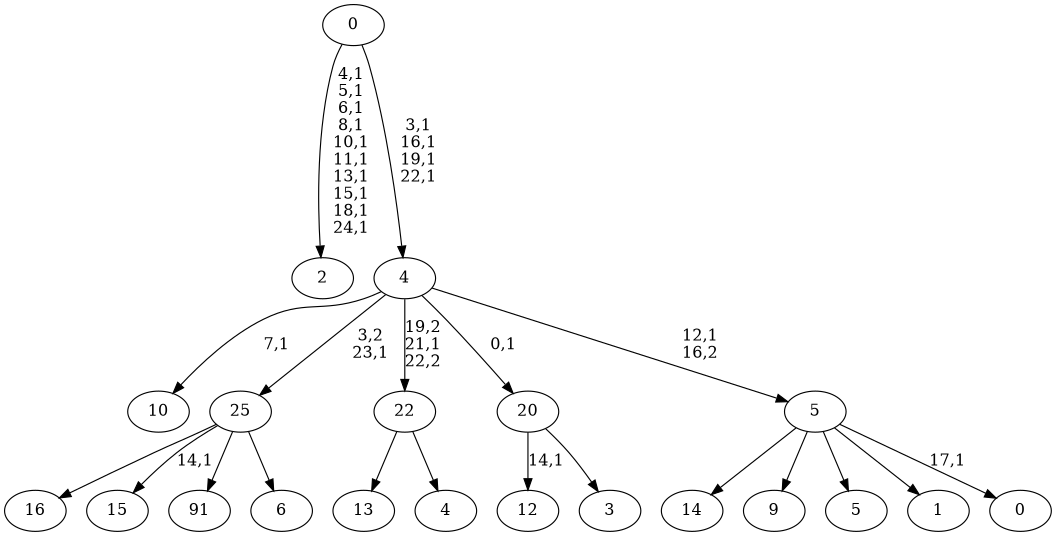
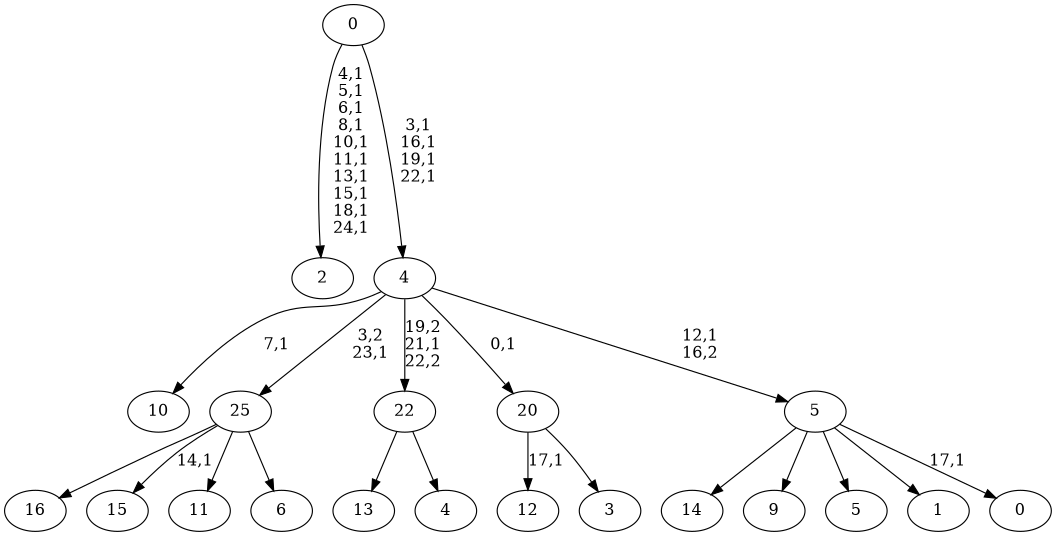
  digraph {
    n1 [label=16]
    n2 [label=15]
    n3 [label=14]
    n4 [label=13]
    n5 [label=12]
-   n6 [label=91]
+   n6 [label=11]
    n7 [label=10]
    n8 [label=9]
    n9 [label=6]
    25
    n11 [label=5]
    n12 [label=4]
    22
    n14 [label=3]
    20
    n16 [label=2]
    n17 [label=1]
    n18 [label=0]
    5
    4
    0
    25 -> n1
    25 -> n2 [label="14,1"]
    25 -> n6
    25 -> n9
    22 -> n4
    22 -> n12
-   20 -> n5 [label="14,1"]
+   20 -> n5 [label="17,1"]
    20 -> n14
    5 -> n3
    5 -> n8
    5 -> n11
    5 -> n17
    5 -> n18 [label="17,1"]
    4 -> n7 [label="7,1"]
    4 -> 25 [label="3,2\n23,1"]
    4 -> 22 [label="19,2\n21,1\n22,2"]
    4 -> 20 [label="0,1"]
    4 -> 5 [label="12,1\n16,2"]
    0 -> n16 [label="4,1\n5,1\n6,1\n8,1\n10,1\n11,1\n13,1\n15,1\n18,1\n24,1"]
    0 -> 4 [label="3,1\n16,1\n19,1\n22,1"]
  }
